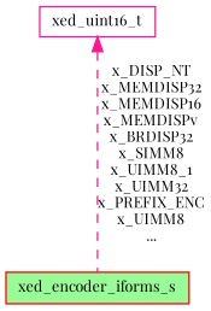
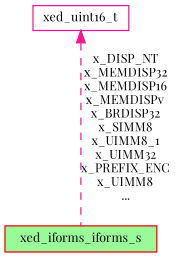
  digraph {
    fontname="Playfair Display"
    node [fontname="Playfair Display" fontsize=10 shape=record style=filled]
-   n1 [color=red fillcolor=palegreen fontcolor=black height=0.2 label=xed_encoder_iforms_s width=0.4]
+   n1 [color=red fillcolor=palegreen fontcolor=black height=0.2 label=xed_iforms_iforms_s width=0.4]
    n2 [color=deeppink height=0.2 label=xed_uint16_t width=0.4 fillcolor=white]
    n2 -> n1 [color=deeppink dir=back fontname="Playfair Display" fontsize=10 label="x_DISP_NT\nx_MEMDISP32\nx_MEMDISP16\nx_MEMDISPv\nx_BRDISP32\nx_SIMM8\nx_UIMM8_1\nx_UIMM32\nx_PREFIX_ENC\nx_UIMM8\n..." labelfontname=FreeSans labelfontsize=10 style=dashed]
  }
